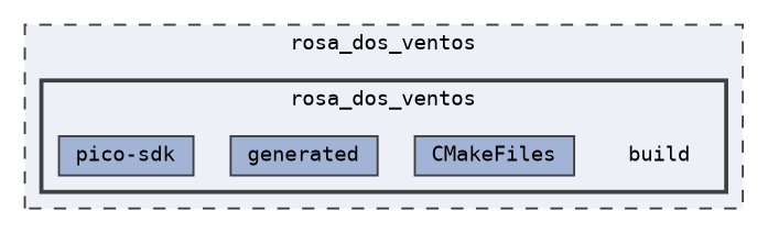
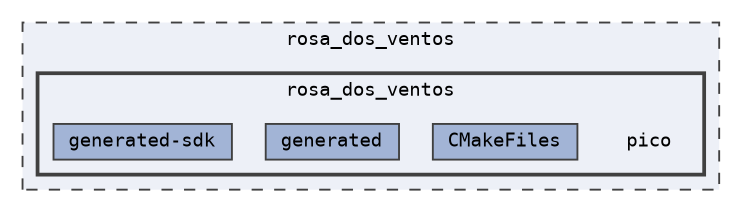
  digraph {
    compound=true
    fontname="DejaVu Sans Mono"
    node [fontname="DejaVu Sans Mono" fontsize=10 shape=box color=grey25 fillcolor="#a2b4d6" style=filled]
-   n1 [height=0.2 label=build shape=plaintext width=0.4 color="" fillcolor="" style=""]
+   n1 [height=0.2 label=pico shape=plaintext width=0.4 color="" fillcolor="" style=""]
    n2 [height=0.2 label=CMakeFiles width=0.4]
    n3 [height=0.2 label=generated width=0.4]
-   n4 [height=0.2 label="pico-sdk" width=0.4]
+   n4 [height=0.2 label="generated-sdk" width=0.4]
    subgraph cluster_1 {
      bgcolor="#edf0f7"
      fontsize=10
      label=rosa_dos_ventos
      pencolor=grey25
      style="filled,dashed"
      subgraph cluster_2 {
        bgcolor="#edf0f7"
        fontsize=10
        pencolor=grey25
        style="filled,bold"
        n1
        n2
        n3
        n4
      }
    }
  }
